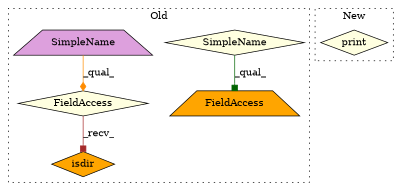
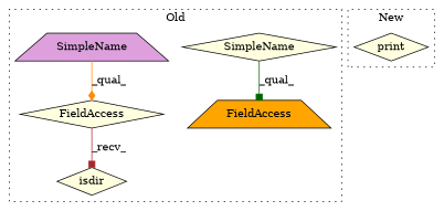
  digraph {
    node [a=32 l="6,1" s=27454 shape=diamond style=filled fillcolor=lightyellow]
    edge [arrowhead=box]
-   n1 [label=isdir s="27462,27469" fillcolor=orange]
+   n1 [label=isdir s="27462,27469"]
    n2 [a=22 l=7 label=FieldAccess]
    n3 [a=22 l=7 label=FieldAccess s=28993 shape=trapezium fillcolor=orange]
    n4 [a=42 l=2 label=SimpleName s=28993]
    n5 [a=42 l=2 label=SimpleName shape=trapezium fillcolor=plum]
    n6 [label=print s="28065,28124"]
    subgraph cluster_1 {
      label=Old
      style=dotted
      n1
      n2
      n3
      n4
      n5
    }
    subgraph cluster_2 {
      label=New
      style=dotted
      n6
    }
    n2 -> n1 [label=_recv_ color=brown]
    n4 -> n3 [label=_qual_ color=darkgreen]
    n5 -> n2 [label=_qual_ color=darkorange arrowhead=diamond]
  }
